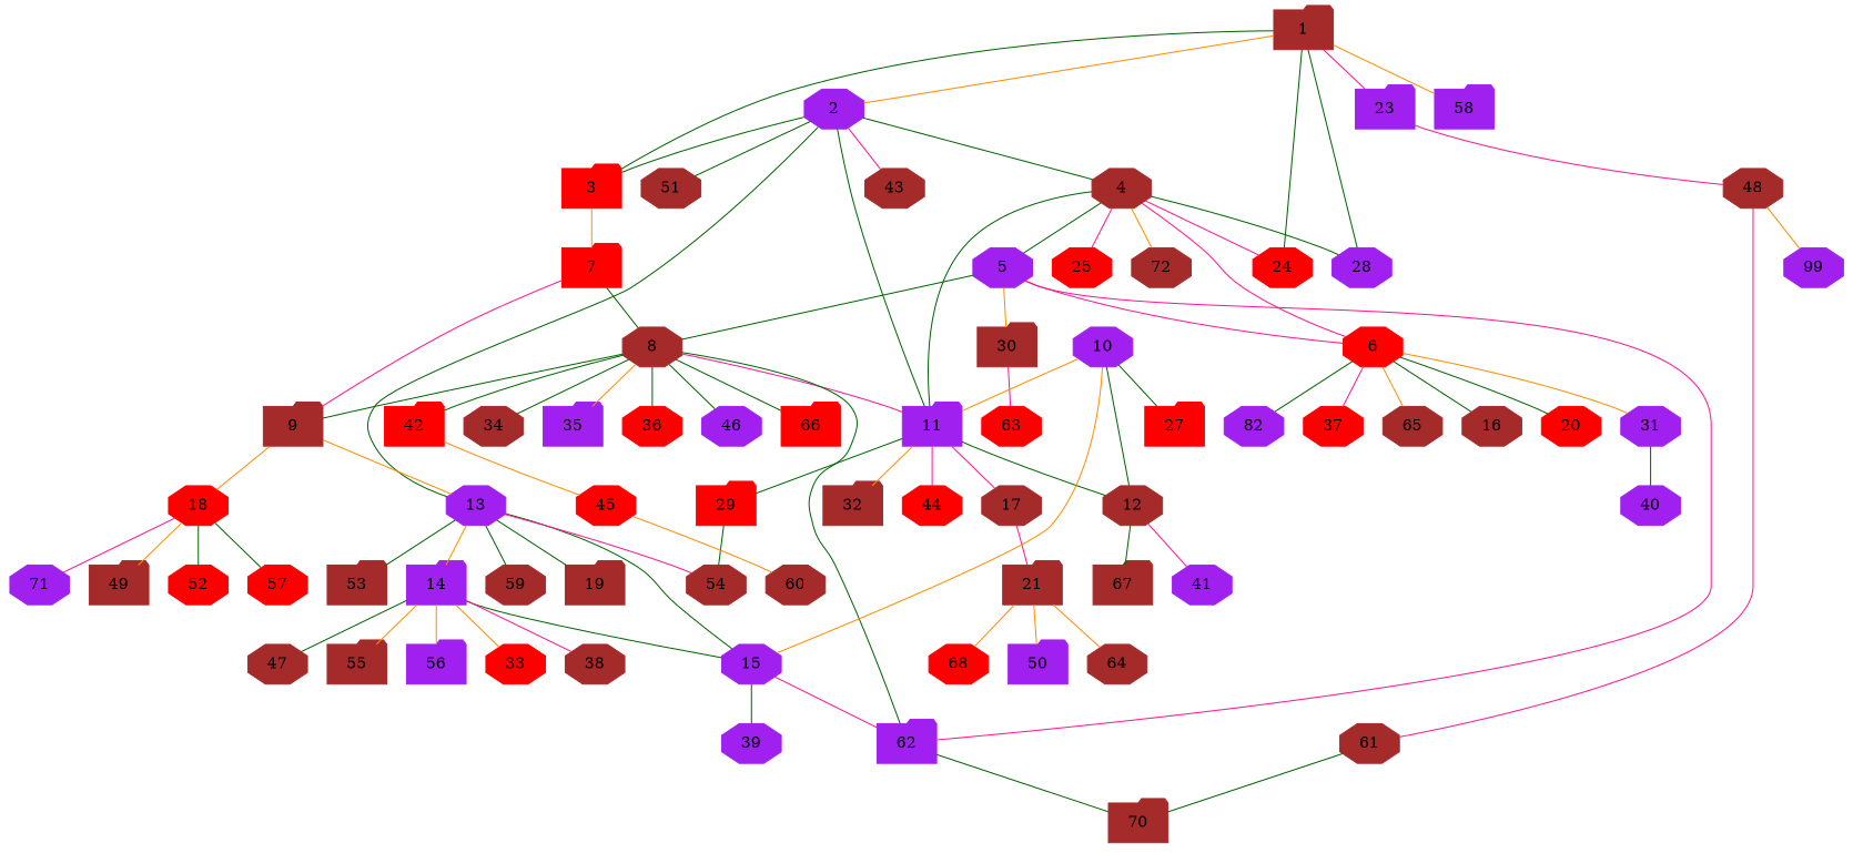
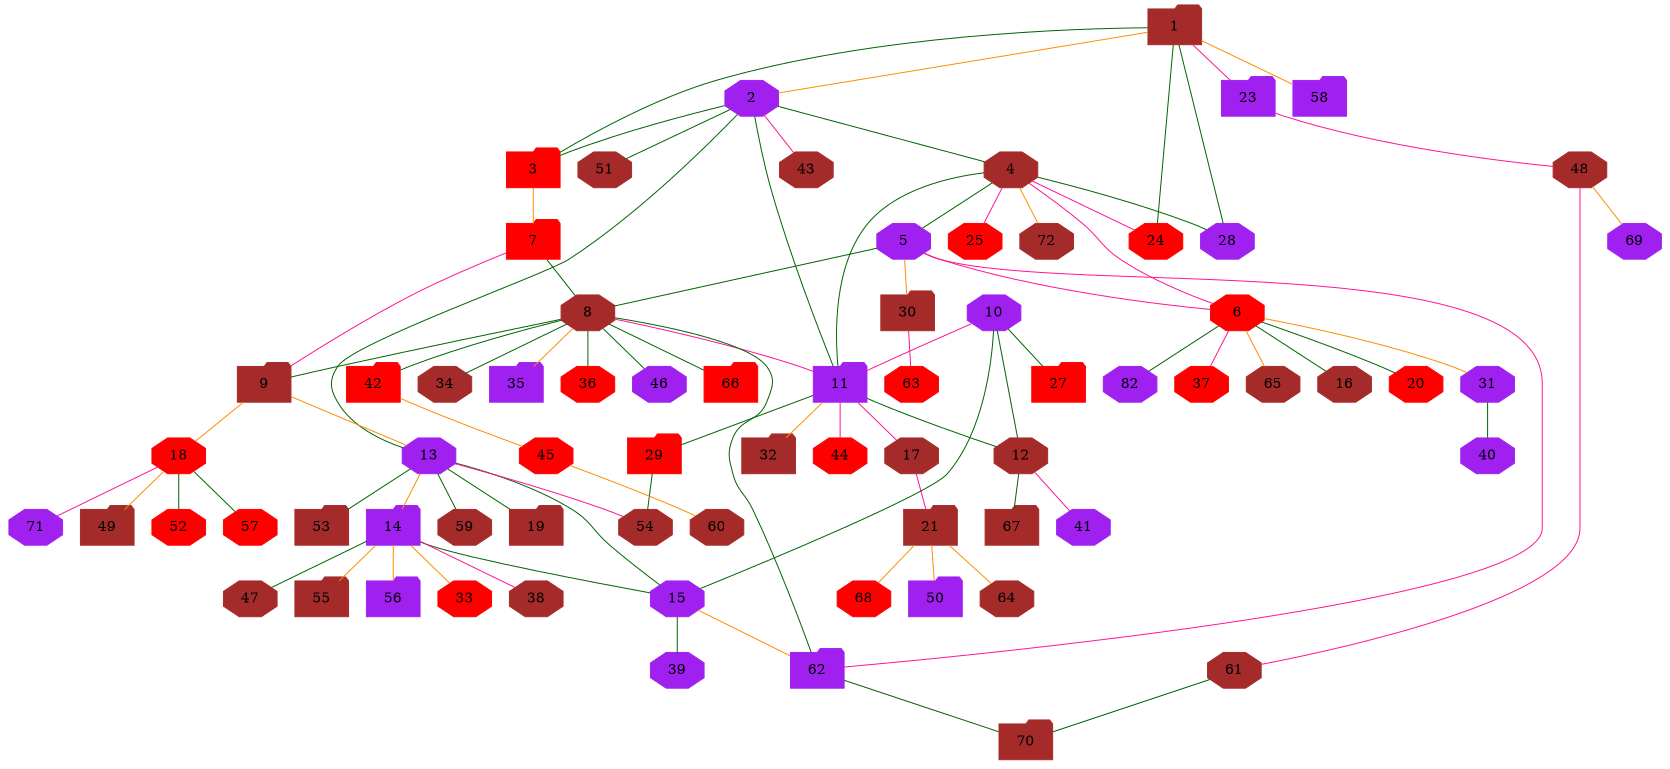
  graph {
    node [color=brown shape=octagon style=filled]
    edge [color=darkgreen]
    1 [shape=folder]
    2 [color=purple]
    3 [color=red shape=folder]
    23 [color=purple shape=folder]
    24 [color=red]
    28 [color=purple]
    58 [color=purple shape=folder]
    4
    11 [color=purple shape=folder]
    13 [color=purple]
    43
    51
    7 [color=red shape=folder]
    48
    5 [color=purple]
    6 [color=red]
    25 [color=red]
    72
    12
    17
    29 [color=red shape=folder]
    32 [shape=folder]
    44 [color=red]
    15 [color=purple]
    14 [color=purple shape=folder]
    19 [shape=folder]
    53 [shape=folder]
    54
    59
    8
    9 [shape=folder]
    30 [shape=folder]
    62 [color=purple shape=folder]
    16
    20 [color=red]
    n36 [color=purple label=82]
    31 [color=purple]
    37 [color=red]
    65
    34
    35 [color=purple shape=folder]
    36 [color=red]
    42 [color=red shape=folder]
    46 [color=purple]
    66 [color=red shape=folder]
    39 [color=purple]
    63 [color=red]
    40 [color=purple]
    18 [color=red]
    45 [color=red]
    70 [shape=folder]
    49 [shape=folder]
    52 [color=red]
    57 [color=red]
    71 [color=purple]
    10 [color=purple]
    27 [color=red shape=folder]
    41 [color=purple]
    67 [shape=folder]
    21 [shape=folder]
    33 [color=red]
    38
    47
    55 [shape=folder]
    56 [color=purple shape=folder]
    50 [color=purple shape=folder]
    64
    68 [color=red]
    61
-   69 [color=purple label=99]
+   69 [color=purple]
    60
    1 -- 2 [color=darkorange]
    1 -- 3
    1 -- 23 [color=deeppink]
    1 -- 24
    1 -- 28
    1 -- 58 [color=darkorange]
    2 -- 3
    2 -- 4
    2 -- 11
    2 -- 13
    2 -- 43 [color=deeppink]
    2 -- 51
    3 -- 7 [color=darkorange]
    23 -- 48 [color=deeppink]
    4 -- 24 [color=deeppink]
    4 -- 28
    4 -- 11
    4 -- 5
    4 -- 6 [color=deeppink]
    4 -- 25 [color=deeppink]
    4 -- 72 [color=darkorange]
    11 -- 12
    11 -- 17 [color=deeppink]
    11 -- 29
    11 -- 32 [color=darkorange]
    11 -- 44 [color=deeppink]
    13 -- 15
    13 -- 14 [color=darkorange]
    13 -- 19
    13 -- 53
    13 -- 54 [color=deeppink]
    13 -- 59
    7 -- 8
    7 -- 9 [color=deeppink]
    48 -- 61 [color=deeppink]
    48 -- 69 [color=darkorange]
    5 -- 6 [color=deeppink]
    5 -- 8
    5 -- 30 [color=darkorange]
    5 -- 62 [color=deeppink]
    6 -- 16
    6 -- 20
    6 -- n36
    6 -- 31 [color=darkorange]
    6 -- 37 [color=deeppink]
    6 -- 65 [color=darkorange]
    12 -- 41 [color=deeppink]
    12 -- 67
    17 -- 21 [color=deeppink]
    29 -- 54
-   15 -- 62 [color=deeppink]
+   15 -- 62 [color=darkorange]
    15 -- 39
    14 -- 15
    14 -- 33 [color=darkorange]
    14 -- 38 [color=deeppink]
    14 -- 47
    14 -- 55 [color=darkorange]
    14 -- 56 [color=darkorange]
    8 -- 11 [color=deeppink]
    8 -- 9
    8 -- 62
    8 -- 34
    8 -- 35 [color=darkorange]
    8 -- 36
    8 -- 42
    8 -- 46
    8 -- 66
    9 -- 13 [color=darkorange]
    9 -- 18 [color=darkorange]
    30 -- 63 [color=deeppink]
    62 -- 70
    31 -- 40
    42 -- 45 [color=darkorange]
    18 -- 49 [color=darkorange]
    18 -- 52
    18 -- 57
    18 -- 71 [color=deeppink]
    45 -- 60 [color=darkorange]
-   10 -- 11 [color=darkorange]
+   10 -- 11 [color=deeppink]
    10 -- 12
-   10 -- 15 [color=darkorange]
+   10 -- 15
    10 -- 27
    21 -- 50 [color=darkorange]
    21 -- 64 [color=darkorange]
    21 -- 68 [color=darkorange]
    61 -- 70
  }
